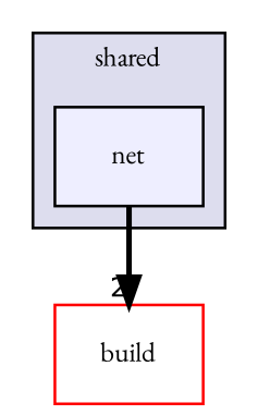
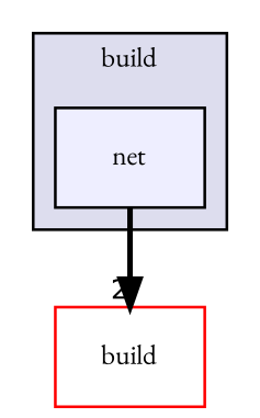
  digraph {
    compound=true
    fontname="EB Garamond"
    node [fontname="EB Garamond" fontsize=10 shape=box style=filled]
    n1 [fillcolor="#eeeeff" label=net pencolor=black]
    n2 [color=red fillcolor=white label=build]
    subgraph cluster_1 {
      bgcolor="#ddddee"
      fontsize=10
-     label=shared
+     label=build
      pencolor=black
      n1
    }
    n1 -> n2 [headlabel=2 labeldistance=1.5 labelfontname=Helvetica labelfontsize=10 style=bold fontname="EB Garamond"]
  }
